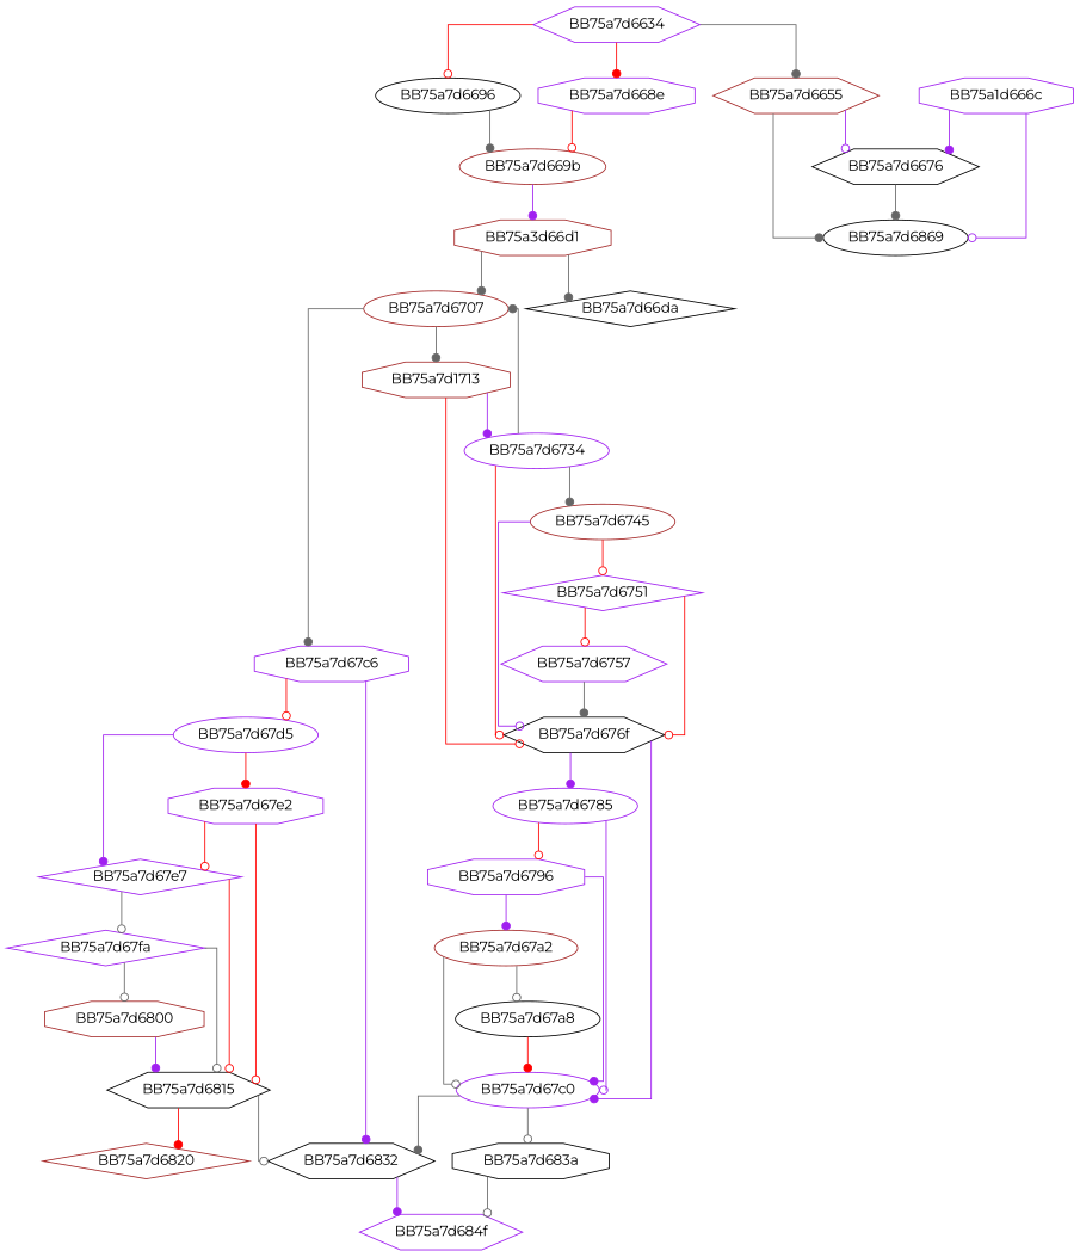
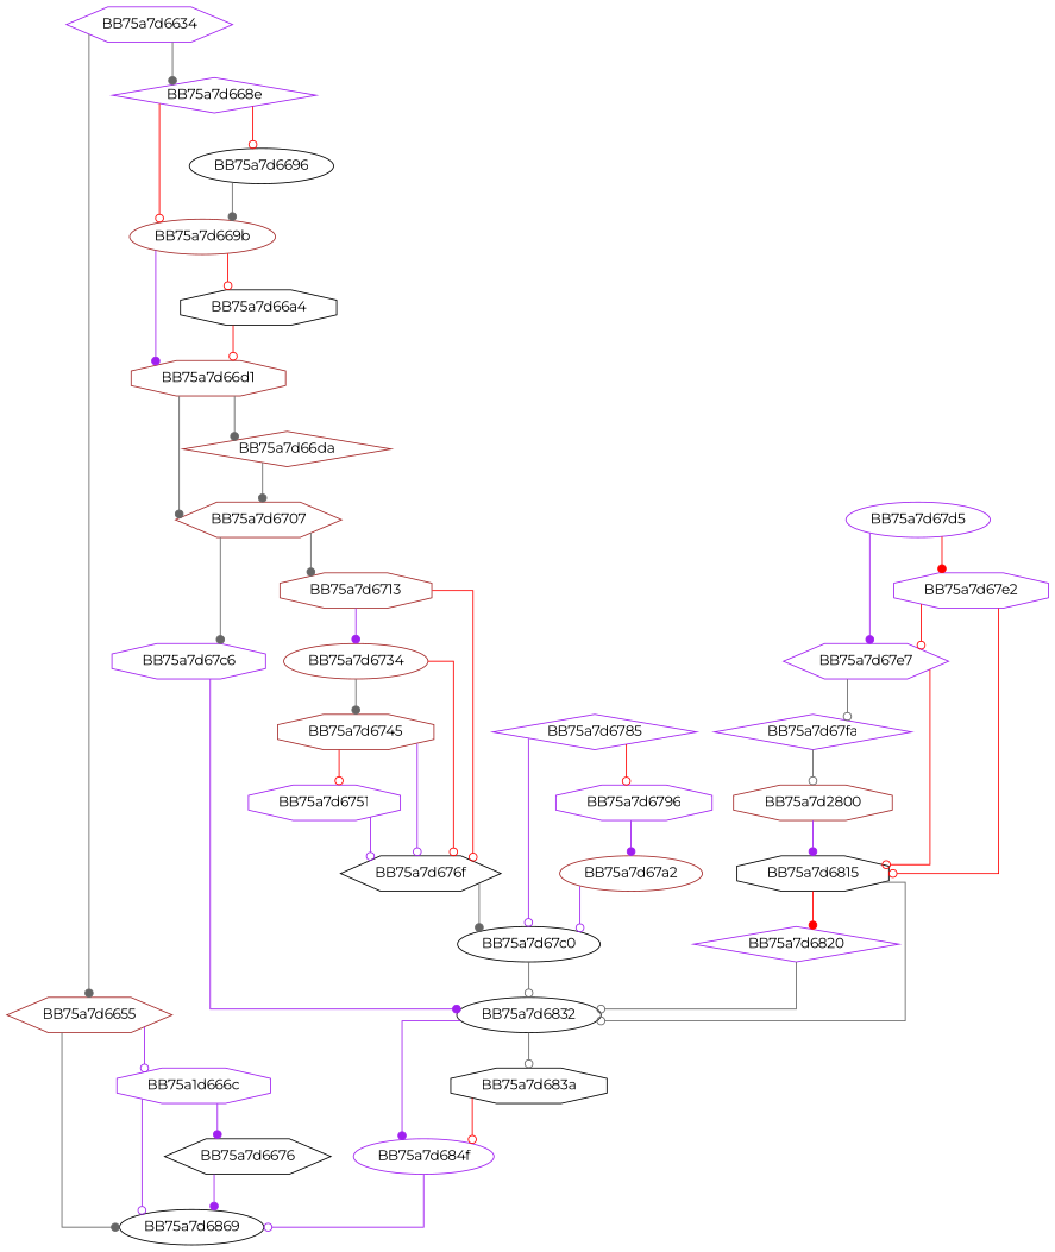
  digraph {
    fontname=Montserrat
    splines=ortho
    node [color=purple fontname=Montserrat shape=octagon]
    edge [arrowhead=odot color=gray40 fontname=Montserrat]
    BB75a7d6634 [shape=hexagon]
-   BB75a7d668e
+   BB75a7d668e [shape=diamond]
    BB75a7d6655 [color=brown shape=hexagon]
    BB75a7d669b [color=brown shape=ellipse]
    BB75a7d6696 [color=black shape=ellipse]
    BB75a7d6869 [color=black shape=ellipse]
    n7 [label=BB75a1d666c]
-   BB75a7d66d1 [color=brown label=BB75a3d66d1]
+   BB75a7d66d1 [color=brown]
+   BB75a7d66a4 [color=black]
    BB75a7d6676 [color=black shape=hexagon]
-   BB75a7d6707 [color=brown shape=ellipse]
-   BB75a7d66da [color=black shape=diamond]
+   BB75a7d6707 [color=brown shape=hexagon]
+   BB75a7d66da [color=brown shape=diamond]
    BB75a7d67c6
-   BB75a7d6713 [color=brown label=BB75a7d1713]
-   BB75a7d6832 [color=black shape=hexagon]
+   BB75a7d6713 [color=brown]
+   BB75a7d6832 [color=black shape=ellipse]
    BB75a7d67d5 [shape=ellipse]
    BB75a7d676f [color=black shape=hexagon]
-   BB75a7d6734 [shape=ellipse]
-   BB75a7d684f [shape=hexagon]
+   BB75a7d6734 [color=brown shape=ellipse]
+   BB75a7d684f [shape=ellipse]
    BB75a7d683a [color=black]
-   BB75a7d67e7 [shape=diamond]
+   BB75a7d67e7 [shape=hexagon]
    BB75a7d67e2
-   BB75a7d67c0 [shape=ellipse]
-   BB75a7d6785 [shape=ellipse]
-   BB75a7d6745 [color=brown shape=ellipse]
+   BB75a7d67c0 [color=black shape=ellipse]
+   BB75a7d6785 [shape=diamond]
+   BB75a7d6745 [color=brown]
    BB75a7d6796
-   BB75a7d6751 [shape=diamond]
-   BB75a7d6757 [shape=hexagon]
+   BB75a7d6751
    BB75a7d67a2 [color=brown shape=ellipse]
-   BB75a7d67a8 [color=black shape=ellipse]
-   BB75a7d6815 [color=black shape=hexagon]
+   BB75a7d6815 [color=black]
    BB75a7d67fa [shape=diamond]
-   BB75a7d6820 [color=brown shape=diamond]
-   BB75a7d6800 [color=brown]
-   BB75a7d6634 -> BB75a7d668e [arrowhead=dot color=red]
+   BB75a7d6820 [shape=diamond]
+   BB75a7d6800 [color=brown label=BB75a7d2800]
+   BB75a7d6634 -> BB75a7d668e [arrowhead=dot]
    BB75a7d6634 -> BB75a7d6655 [arrowhead=dot]
    BB75a7d668e -> BB75a7d669b [color=red]
-   BB75a7d6634 -> BB75a7d6696 [color=red]
+   BB75a7d668e -> BB75a7d6696 [color=red]
    BB75a7d6655 -> BB75a7d6869 [arrowhead=dot]
-   BB75a7d6655 -> BB75a7d6676 [color=purple]
+   BB75a7d6655 -> n7 [color=purple]
    BB75a7d669b -> BB75a7d66d1 [arrowhead=dot color=purple]
+   BB75a7d669b -> BB75a7d66a4 [color=red]
    BB75a7d6696 -> BB75a7d669b [arrowhead=dot]
    n7 -> BB75a7d6869 [color=purple]
    n7 -> BB75a7d6676 [arrowhead=dot color=purple]
    BB75a7d66d1 -> BB75a7d6707 [arrowhead=dot]
    BB75a7d66d1 -> BB75a7d66da [arrowhead=dot]
-   BB75a7d6676 -> BB75a7d6869 [arrowhead=dot]
+   BB75a7d66a4 -> BB75a7d66d1 [color=red]
+   BB75a7d6676 -> BB75a7d6869 [arrowhead=dot color=purple]
    BB75a7d6707 -> BB75a7d67c6 [arrowhead=dot]
    BB75a7d6707 -> BB75a7d6713 [arrowhead=dot]
-   BB75a7d6734 -> BB75a7d6707 [arrowhead=dot]
+   BB75a7d66da -> BB75a7d6707 [arrowhead=dot]
    BB75a7d67c6 -> BB75a7d6832 [arrowhead=dot color=purple]
-   BB75a7d67c6 -> BB75a7d67d5 [color=red]
    BB75a7d6713 -> BB75a7d676f [color=red]
    BB75a7d6713 -> BB75a7d6734 [arrowhead=dot color=purple]
    BB75a7d6832 -> BB75a7d684f [arrowhead=dot color=purple]
-   BB75a7d67c0 -> BB75a7d683a
+   BB75a7d6832 -> BB75a7d683a
    BB75a7d67d5 -> BB75a7d67e7 [arrowhead=dot color=purple]
    BB75a7d67d5 -> BB75a7d67e2 [arrowhead=dot color=red]
-   BB75a7d676f -> BB75a7d67c0 [arrowhead=dot color=purple]
-   BB75a7d676f -> BB75a7d6785 [arrowhead=dot color=purple]
+   BB75a7d676f -> BB75a7d67c0 [arrowhead=dot]
    BB75a7d6734 -> BB75a7d676f [color=red]
    BB75a7d6734 -> BB75a7d6745 [arrowhead=dot]
-   BB75a7d683a -> BB75a7d684f
+   BB75a7d684f -> BB75a7d6869 [color=purple]
+   BB75a7d683a -> BB75a7d684f [color=red]
    BB75a7d67e7 -> BB75a7d6815 [color=red]
    BB75a7d67e7 -> BB75a7d67fa
    BB75a7d67e2 -> BB75a7d67e7 [color=red]
    BB75a7d67e2 -> BB75a7d6815 [color=red]
-   BB75a7d67c0 -> BB75a7d6832 [arrowhead=dot]
+   BB75a7d67c0 -> BB75a7d6832
    BB75a7d6785 -> BB75a7d67c0 [color=purple]
    BB75a7d6785 -> BB75a7d6796 [color=red]
    BB75a7d6745 -> BB75a7d676f [color=purple]
    BB75a7d6745 -> BB75a7d6751 [color=red]
-   BB75a7d6796 -> BB75a7d67c0 [arrowhead=dot color=purple]
    BB75a7d6796 -> BB75a7d67a2 [arrowhead=dot color=purple]
-   BB75a7d6751 -> BB75a7d676f [color=red]
-   BB75a7d6751 -> BB75a7d6757 [color=red]
-   BB75a7d6757 -> BB75a7d676f [arrowhead=dot]
-   BB75a7d67a2 -> BB75a7d67c0
-   BB75a7d67a2 -> BB75a7d67a8
-   BB75a7d67a8 -> BB75a7d67c0 [arrowhead=dot color=red]
+   BB75a7d6751 -> BB75a7d676f [color=purple]
+   BB75a7d67a2 -> BB75a7d67c0 [color=purple]
    BB75a7d6815 -> BB75a7d6832
    BB75a7d6815 -> BB75a7d6820 [arrowhead=dot color=red]
-   BB75a7d67fa -> BB75a7d6815
    BB75a7d67fa -> BB75a7d6800
+   BB75a7d6820 -> BB75a7d6832
    BB75a7d6800 -> BB75a7d6815 [arrowhead=dot color=purple]
  }
